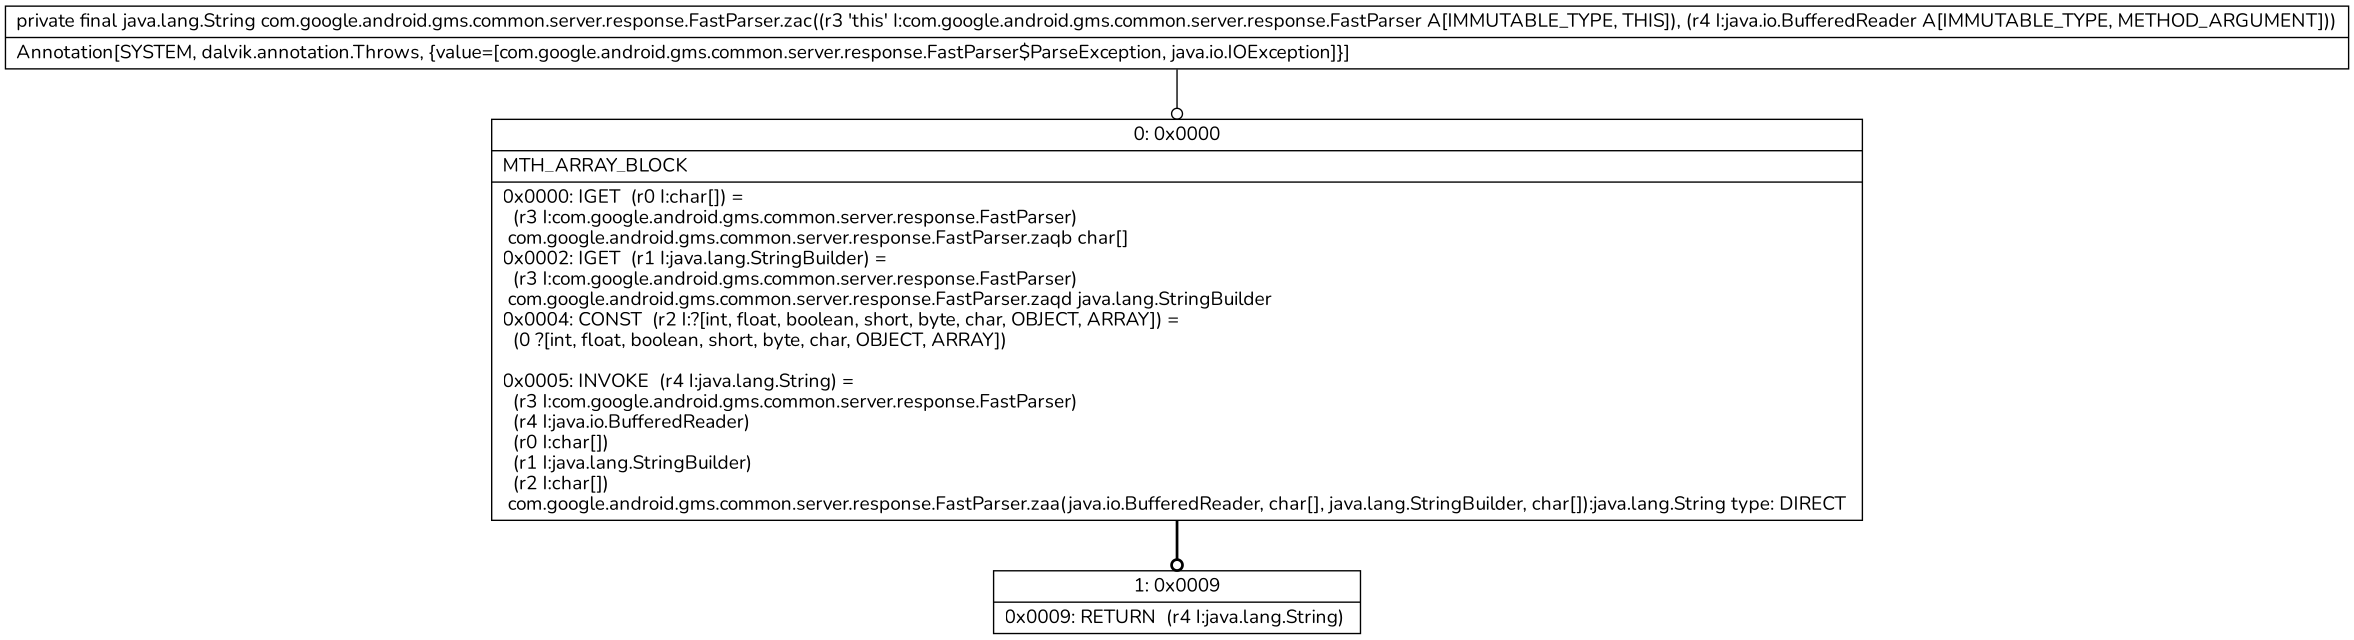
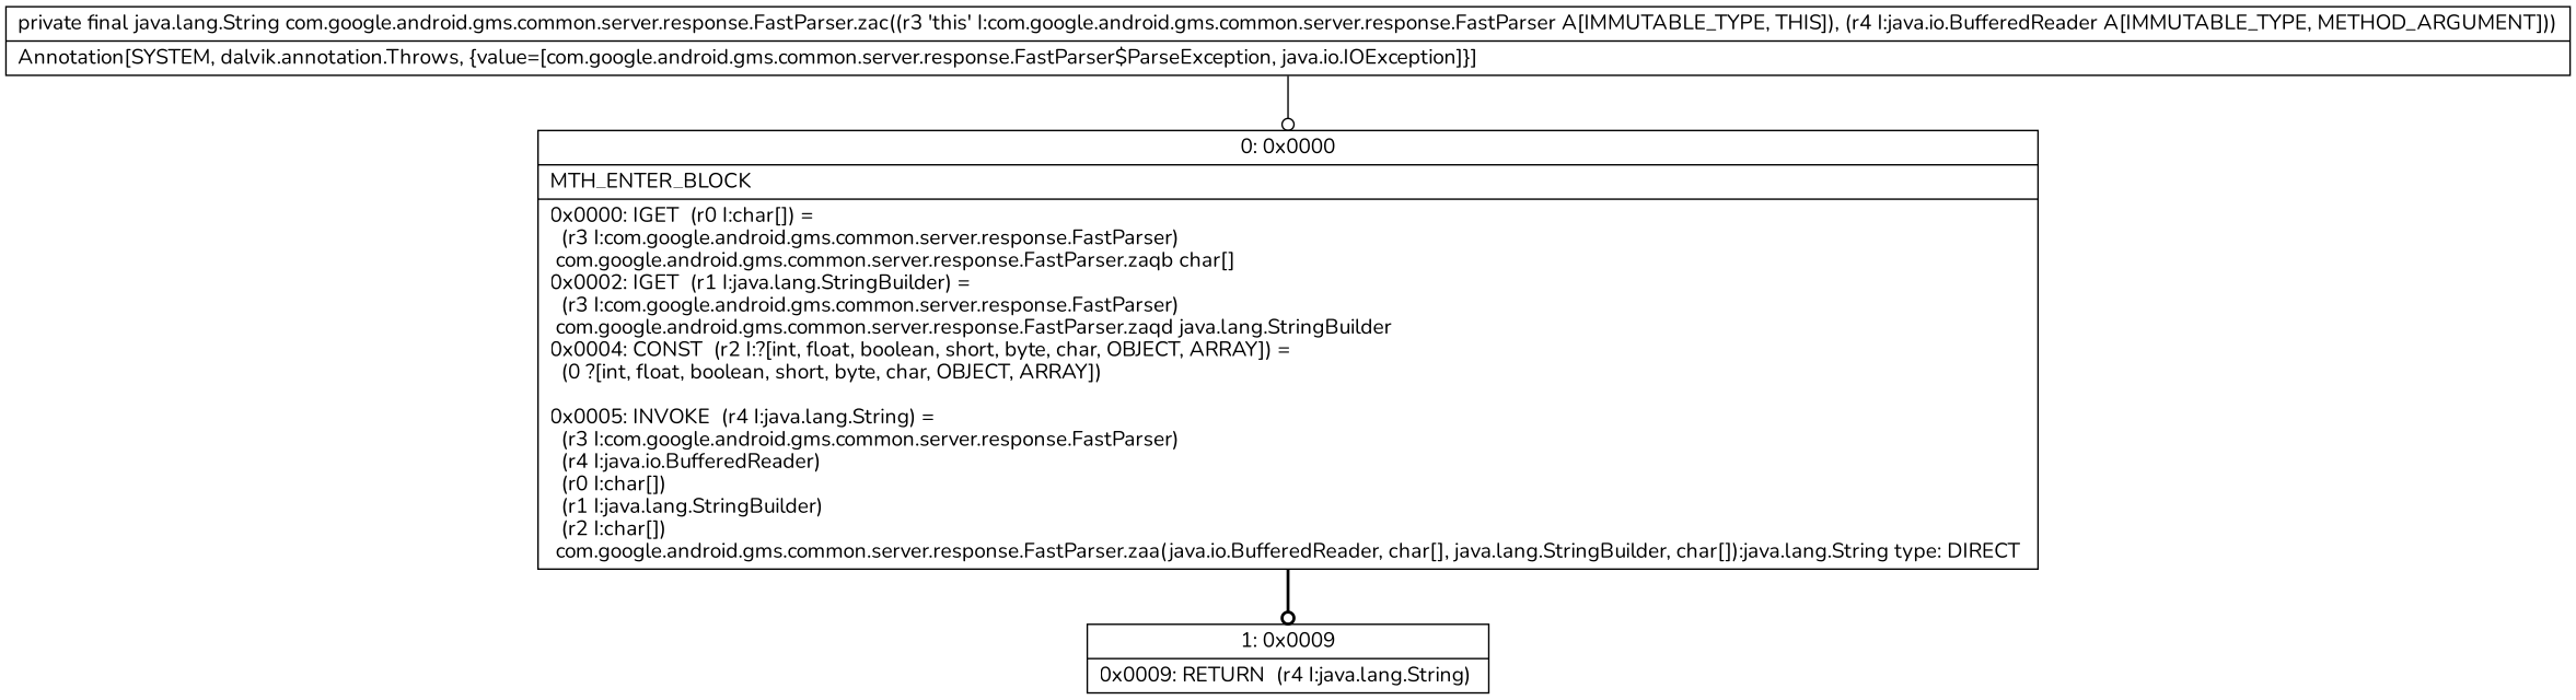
  digraph {
    fontname=Nunito
    node [shape=record fontname=Nunito]
    edge [arrowhead=odot fontname=Nunito]
-   n1 [label="{0\:\ 0x0000|MTH_ARRAY_BLOCK\l|0x0000: IGET  (r0 I:char[]) = \l  (r3 I:com.google.android.gms.common.server.response.FastParser)\l com.google.android.gms.common.server.response.FastParser.zaqb char[] \l0x0002: IGET  (r1 I:java.lang.StringBuilder) = \l  (r3 I:com.google.android.gms.common.server.response.FastParser)\l com.google.android.gms.common.server.response.FastParser.zaqd java.lang.StringBuilder \l0x0004: CONST  (r2 I:?[int, float, boolean, short, byte, char, OBJECT, ARRAY]) = \l  (0 ?[int, float, boolean, short, byte, char, OBJECT, ARRAY])\l \l0x0005: INVOKE  (r4 I:java.lang.String) = \l  (r3 I:com.google.android.gms.common.server.response.FastParser)\l  (r4 I:java.io.BufferedReader)\l  (r0 I:char[])\l  (r1 I:java.lang.StringBuilder)\l  (r2 I:char[])\l com.google.android.gms.common.server.response.FastParser.zaa(java.io.BufferedReader, char[], java.lang.StringBuilder, char[]):java.lang.String type: DIRECT \l}"]
+   n1 [label="{0\:\ 0x0000|MTH_ENTER_BLOCK\l|0x0000: IGET  (r0 I:char[]) = \l  (r3 I:com.google.android.gms.common.server.response.FastParser)\l com.google.android.gms.common.server.response.FastParser.zaqb char[] \l0x0002: IGET  (r1 I:java.lang.StringBuilder) = \l  (r3 I:com.google.android.gms.common.server.response.FastParser)\l com.google.android.gms.common.server.response.FastParser.zaqd java.lang.StringBuilder \l0x0004: CONST  (r2 I:?[int, float, boolean, short, byte, char, OBJECT, ARRAY]) = \l  (0 ?[int, float, boolean, short, byte, char, OBJECT, ARRAY])\l \l0x0005: INVOKE  (r4 I:java.lang.String) = \l  (r3 I:com.google.android.gms.common.server.response.FastParser)\l  (r4 I:java.io.BufferedReader)\l  (r0 I:char[])\l  (r1 I:java.lang.StringBuilder)\l  (r2 I:char[])\l com.google.android.gms.common.server.response.FastParser.zaa(java.io.BufferedReader, char[], java.lang.StringBuilder, char[]):java.lang.String type: DIRECT \l}"]
    n2 [label="{1\:\ 0x0009|0x0009: RETURN  (r4 I:java.lang.String) \l}"]
    n3 [label="{private final java.lang.String com.google.android.gms.common.server.response.FastParser.zac((r3 'this' I:com.google.android.gms.common.server.response.FastParser A[IMMUTABLE_TYPE, THIS]), (r4 I:java.io.BufferedReader A[IMMUTABLE_TYPE, METHOD_ARGUMENT]))  | Annotation[SYSTEM, dalvik.annotation.Throws, \{value=[com.google.android.gms.common.server.response.FastParser$ParseException, java.io.IOException]\}]\l}"]
    n1 -> n2 [style=bold]
    n3 -> n1 [style=solid]
  }
